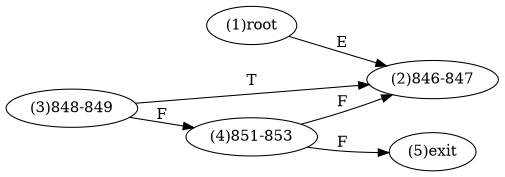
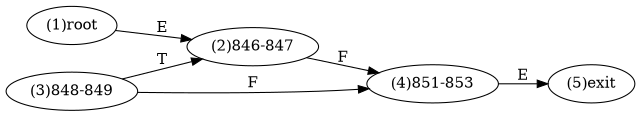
  digraph {
    rankdir=LR
    n1 [label="(1)root"]
    n2 [label="(2)846-847"]
    n3 [label="(4)851-853"]
    n4 [label="(3)848-849"]
    n5 [label="(5)exit"]
    n1 -> n2 [label=E]
-   n3 -> n2 [label=F]
-   n3 -> n5 [label=F]
+   n2 -> n3 [label=F]
+   n3 -> n5 [label=E]
    n4 -> n2 [label=T]
    n4 -> n3 [label=F]
  }
